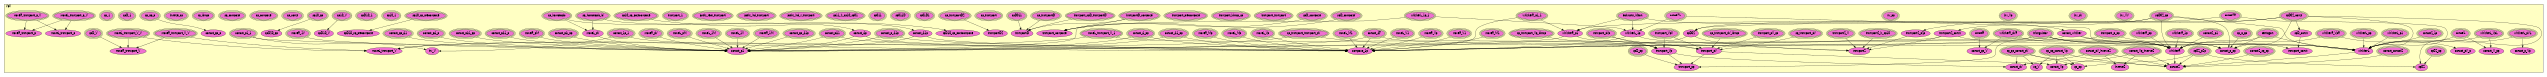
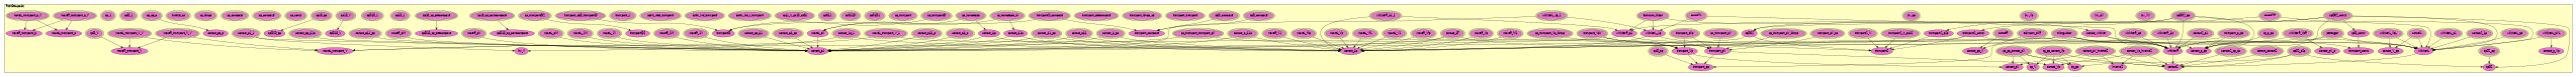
  digraph {
    fontname=Lato
    node [fillcolor="#F070D1" fontname=Lato peripheries=3 style=filled]
    edge [fontname=Lato]
    n1 [label=moveR_V1]
    n2 [label=moveR_1V]
    n3 [label=ap_transport_pV_idmap]
    n4 [label=moveR_1M]
    n5 [label=ap_transport_Vp_idmap]
    n6 [label=moveR_M1]
    n7 [label=apD02_pp]
    n8 [label=moveL_V1]
    n9 [label=apD02_const]
    n10 [label=moveL_1V]
    n11 [label=apD02 peripheries=""]
    n12 [label=moveL_M1]
    n13 [label=ap02_p2p]
    n14 [label=moveL_1M]
    n15 [label=ap02_pp]
    n16 [label=moveL_pV peripheries=""]
    n17 [label=ap02 peripheries=""]
    n18 [label=moveL_Vp]
    n19 [label=eckmann_hilton]
    n20 [label=triangulator]
    n21 [label=moveL_pM]
    n22 [label=pentagon]
    n23 [label=moveL_Mp]
    n24 [label=moveR_pV]
    n25 [label=concat_whisker peripheries=""]
    n26 [label=moveR_Vp]
    n27 [label=concat_concat2]
    n28 [label=whiskerR_VpR]
    n29 [label=moveR_pM]
-   n30 [label=whiskerR_pVR]
+   n30 [label=eckmann_pVR]
    n31 [label=moveR_Mp]
    n32 [label=whiskerL_pVL]
    n33 [label=inv_V peripheries=""]
    n34 [label=whiskerL_VpL]
    n35 [label=inv_VV]
    n36 [label=whiskerR_pp]
    n37 [label=inv_pV]
    n38 [label=whiskerL_pp]
    n39 [label=inv_Vp]
    n40 [label=inv_pp]
    n41 [label=cancel2R]
    n42 [label=concat_pV_p peripheries=""]
    n43 [label=cancel2L]
    n44 [label=concat_pp_V peripheries=""]
    n45 [label=concat2_1p]
    n46 [label=concat_p_Vp peripheries=""]
    n47 [label=concat2_p1]
    n48 [label=whiskerL_1p_1]
    n49 [label=concat_V_pp peripheries=""]
    n50 [label=whiskerR_p1_1]
    n51 [label=concat_Vp peripheries=""]
    n52 [label=whiskerL_1p peripheries=""]
    n53 [label=concat_pV peripheries=""]
    n54 [label=whiskerL_p1]
    n55 [label=concat_pp_p peripheries=""]
    n56 [label=whiskerR_1p]
    n57 [label=concat_p_pp peripheries=""]
    n58 [label=whiskerR_p1 peripheries=""]
-   n59 [label=compose_1p peripheries=""]
+   n59 [label=concat_1p peripheries=""]
    n60 [label=concat_p1 peripheries=""]
    n61 [label=cancelR]
    n62 [label=cancelL]
    n63 [label=whiskerR peripheries=""]
    n64 [label=whiskerL peripheries=""]
    n65 [label=concat_Vp_inverse2]
    n66 [label=concat_pV_inverse2]
    n67 [label=ap_pp_concat_Vp]
    n68 [label=ap_pp_concat_pV]
    n69 [label=inverse2 peripheries=""]
    n70 [label=concat2_ap_ap]
    n71 [label=concat2 peripheries=""]
    n72 [label="apD_compose'"]
    n73 [label=apD_compose]
    n74 [label=apD_const peripheries=""]
    n75 [label=transport_transport]
    n76 [label=transport_idmap_ap]
    n77 [label=transport_precompose]
    n78 [label=transport_apD_transportD]
    n79 [label=transportD_compose]
    n80 [label=transport_compose peripheries=""]
    n81 [label=transport2_const peripheries=""]
    n82 [label=transport_const peripheries=""]
    n83 [label=apD_V]
    n84 [label=apD_pp]
    n85 [label=transport_pV_ap]
    n86 [label=ap_transport_pV]
    n87 [label=ap_transportD2]
    n88 [label=ap_transportD]
    n89 [label=ap_transport]
    n90 [label=concat_AT]
    n91 [label=transport2_V]
    n92 [label=transport2_p2p peripheries=""]
    n93 [label=transport2_is_ap10]
    n94 [label=transport2 peripheries=""]
-   n95 [label=apD011]
    n96 [label=ap01D1]
    n97 [label=ap011D]
    n98 [label=ap011]
    n99 [label=transportD2 peripheries=""]
    n100 [label=transportD peripheries=""]
    n101 [label=ap11_is_ap10_ap01]
    n102 [label=paths_ind_r_transport]
    n103 [label=paths_ind_transport]
    n104 [label=paths_rect_transport]
    n105 [label=moveL_transport_V_1]
    n106 [label=ap_transport_transport_pV]
    n107 [label=transport_VpV]
    n108 [label=transport_pVp]
    n109 [label=transport_p_pp]
    n110 [label=transport_Vp peripheries=""]
    n111 [label=transport_pV peripheries=""]
    n112 [label=transport_pp peripheries=""]
    n113 [label=transport_1]
    n114 [label=ap10_ap_postcompose]
    n115 [label=apD10_ap_postcompose peripheries=""]
    n116 [label=ap10_ap_precompose]
    n117 [label=apD10_ap_precompose peripheries=""]
    n118 [label=ap10_V]
    n119 [label=ap10_pp]
    n120 [label=ap10_1]
    n121 [label=apD10_V peripheries=""]
    n122 [label=apD20_pp peripheries=""]
    n123 [label=apD10_1]
    n124 [label=concat_p1_1]
    n125 [label=concat_1p_1]
    n126 [label=concat_p_A1p]
    n127 [label=concat_pp_A1]
    n128 [label=concat_A1_pp]
    n129 [label=concat_pA1_p]
    n130 [label=concat_pp_A1p]
    n131 [label=concat_pA1_pp]
    n132 [label=concat_A_pp]
    n133 [label=concat_pA_p]
    n134 [label=concat_pA_pp]
    n135 [label=concat_pA1]
    n136 [label=ap_homotopic_id]
    n137 [label=concat_A1p peripheries=""]
    n138 [label=ap_homotopic]
    n139 [label=concat_Ap peripheries=""]
    n140 [label=ap_const]
    n141 [label="ap_compose'"]
    n142 [label=ap_compose]
    n143 [label=ap_idmap]
    n144 [label=ap_V peripheries=""]
    n145 [label=inverse_ap]
    n146 [label=ap_pp_p]
    n147 [label=ap_p_pp]
    n148 [label=ap_pp peripheries=""]
    n149 [label=apD_1]
    n150 [label=ap_1]
    n151 [label=moveL_transport_p_V]
    n152 [label=moveL_transport_V_V]
    n153 [label=moveR_transport_V_V]
    n154 [label=moveR_transport_p_V]
    n155 [label=moveL_transport_p peripheries=""]
    n156 [label=moveL_transport_V peripheries=""]
    n157 [label=moveR_transport_V peripheries=""]
    n158 [label=moveR_transport_p peripheries=""]
    subgraph cluster_1 {
      fillcolor="#FFFFC3"
-     label=VpV
+     label=PathGroupoids
      labeljust=l
      style=filled
      n1
      n2
      n3
      n4
      n5
      n6
      n7
      n8
      n9
      n10
      n11
      n12
      n13
      n14
      n15
      n16
      n17
      n18
      n19
      n20
      n21
      n22
      n23
      n24
      n25
      n26
      n27
      n28
      n29
      n30
      n31
      n32
      n33
      n34
      n35
      n36
      n37
      n38
      n39
      n40
      n41
      n42
      n43
      n44
      n45
      n46
      n47
      n48
      n49
      n50
      n51
      n52
      n53
      n54
      n55
      n56
      n57
      n58
      n59
      n60
      n61
      n62
      n63
      n64
      n65
      n66
      n67
      n68
      n69
      n70
      n71
      n72
      n73
      n74
      n75
      n76
      n77
      n78
      n79
      n80
      n81
      n82
      n83
      n84
      n85
      n86
      n87
      n88
      n89
      n90
      n91
      n92
      n93
      n94
-     n95
      n96
      n97
      n98
      n99
      n100
      n101
      n102
      n103
      n104
      n105
      n106
      n107
      n108
      n109
      n110
      n111
      n112
      n113
      n114
      n115
      n116
      n117
      n118
      n119
      n120
      n121
      n122
      n123
      n124
      n125
      n126
      n127
      n128
      n129
      n130
      n131
      n132
      n133
      n134
      n135
      n136
      n137
      n138
      n139
      n140
      n141
      n142
      n143
      n144
      n145
      n146
      n147
      n148
      n149
      n150
      n151
      n152
      n153
      n154
      n155
      n156
      n157
      n158
    }
    n1 -> n59
    n2 -> n60
    n3 -> n111
    n4 -> n60
    n5 -> n110
    n6 -> n59
    n7 -> n11
    n7 -> n57
    n7 -> n63
    n7 -> n64
    n7 -> n92
    n8 -> n59
    n9 -> n11
    n9 -> n17
    n9 -> n57
    n9 -> n64
    n9 -> n74
    n9 -> n81
    n10 -> n60
    n11 -> n59
    n11 -> n94
    n12 -> n59
    n13 -> n17
    n13 -> n71
    n13 -> n148
    n14 -> n60
    n15 -> n17
    n16 -> n60
    n18 -> n59
    n19 -> n25
    n19 -> n52
    n19 -> n58
    n20 -> n57
    n20 -> n59
    n20 -> n60
    n20 -> n63
    n20 -> n64
    n21 -> n60
    n22 -> n57
    n22 -> n63
    n22 -> n64
    n23 -> n59
    n24 -> n60
    n25 -> n59
    n25 -> n63
    n25 -> n64
    n26 -> n59
    n27 -> n71
    n28 -> n42
    n28 -> n63
    n29 -> n60
    n30 -> n44
    n30 -> n63
    n31 -> n59
    n32 -> n46
    n32 -> n64
    n34 -> n49
    n34 -> n64
    n36 -> n63
    n38 -> n64
    n41 -> n58
    n41 -> n64
    n43 -> n52
    n43 -> n63
    n45 -> n64
    n47 -> n63
    n48 -> n52
    n48 -> n60
    n50 -> n58
    n50 -> n59
    n52 -> n59
    n52 -> n64
    n54 -> n64
    n56 -> n63
    n58 -> n60
    n58 -> n63
    n61 -> n44
    n62 -> n49
    n62 -> n64
    n63 -> n71
    n64 -> n71
    n65 -> n51
    n65 -> n69
    n65 -> n71
    n66 -> n53
    n66 -> n69
    n66 -> n71
    n67 -> n51
    n67 -> n71
    n67 -> n144
    n67 -> n148
    n68 -> n53
    n68 -> n71
    n68 -> n144
    n68 -> n148
    n70 -> n71
    n72 -> n80
    n73 -> n80
    n74 -> n82
    n78 -> n100
    n79 -> n80
    n79 -> n100
    n81 -> n59
    n81 -> n82
    n81 -> n94
    n83 -> n157
    n84 -> n112
    n85 -> n111
    n86 -> n111
    n87 -> n99
    n88 -> n100
    n90 -> n59
    n90 -> n60
    n90 -> n94
    n91 -> n94
    n92 -> n94
    n93 -> n94
-   n95 -> n100
    n105 -> n110
    n105 -> n156
    n106 -> n111
    n106 -> n156
    n107 -> n110
    n107 -> n111
    n108 -> n110
    n108 -> n111
    n109 -> n57
    n109 -> n112
    n110 -> n53
    n110 -> n112
    n111 -> n51
    n111 -> n112
    n114 -> n115
    n116 -> n117
    n118 -> n121
    n119 -> n122
    n124 -> n33
    n124 -> n60
    n125 -> n33
    n125 -> n59
    n126 -> n59
    n126 -> n60
    n127 -> n60
    n128 -> n59
    n128 -> n60
    n129 -> n60
    n130 -> n60
    n131 -> n60
    n132 -> n59
    n132 -> n60
    n133 -> n60
    n134 -> n60
    n135 -> n59
    n135 -> n60
    n136 -> n16
    n136 -> n137
    n137 -> n59
    n137 -> n60
    n138 -> n16
    n138 -> n139
    n139 -> n59
    n139 -> n60
    n146 -> n55
    n147 -> n57
    n151 -> n155
    n151 -> n158
    n152 -> n156
    n152 -> n157
    n153 -> n156
    n153 -> n157
    n154 -> n155
    n154 -> n158
  }
